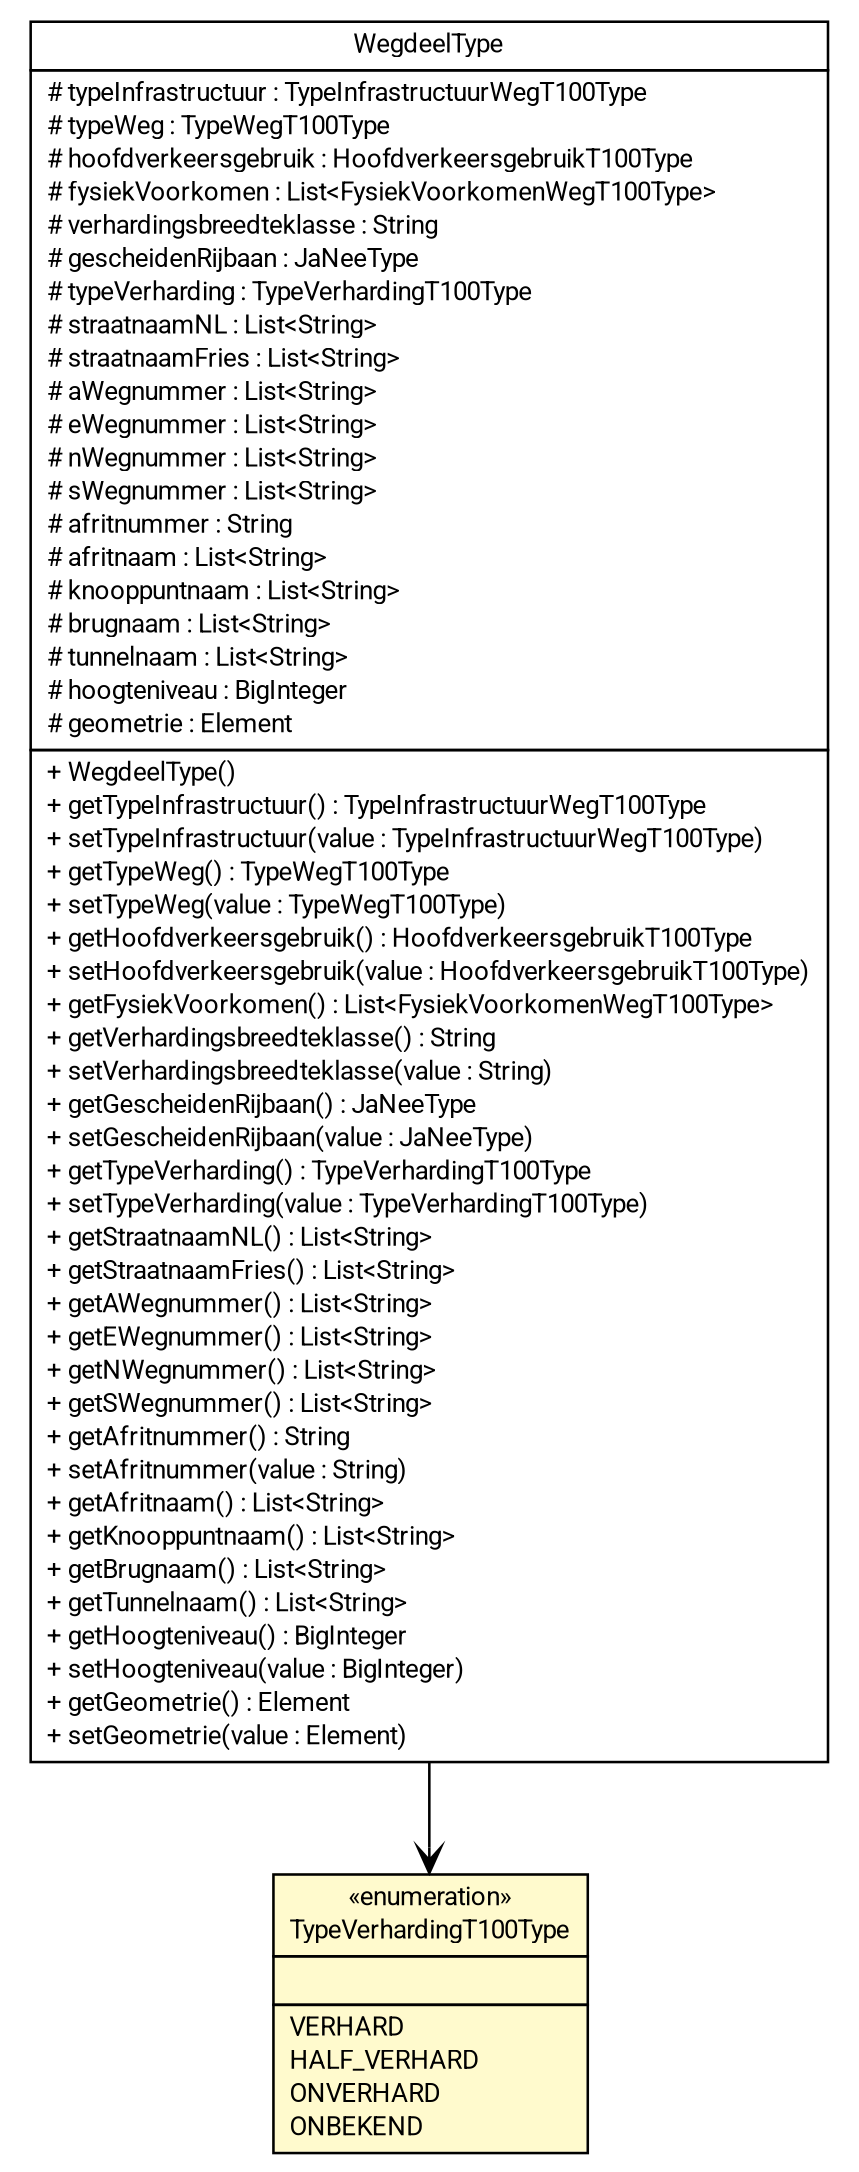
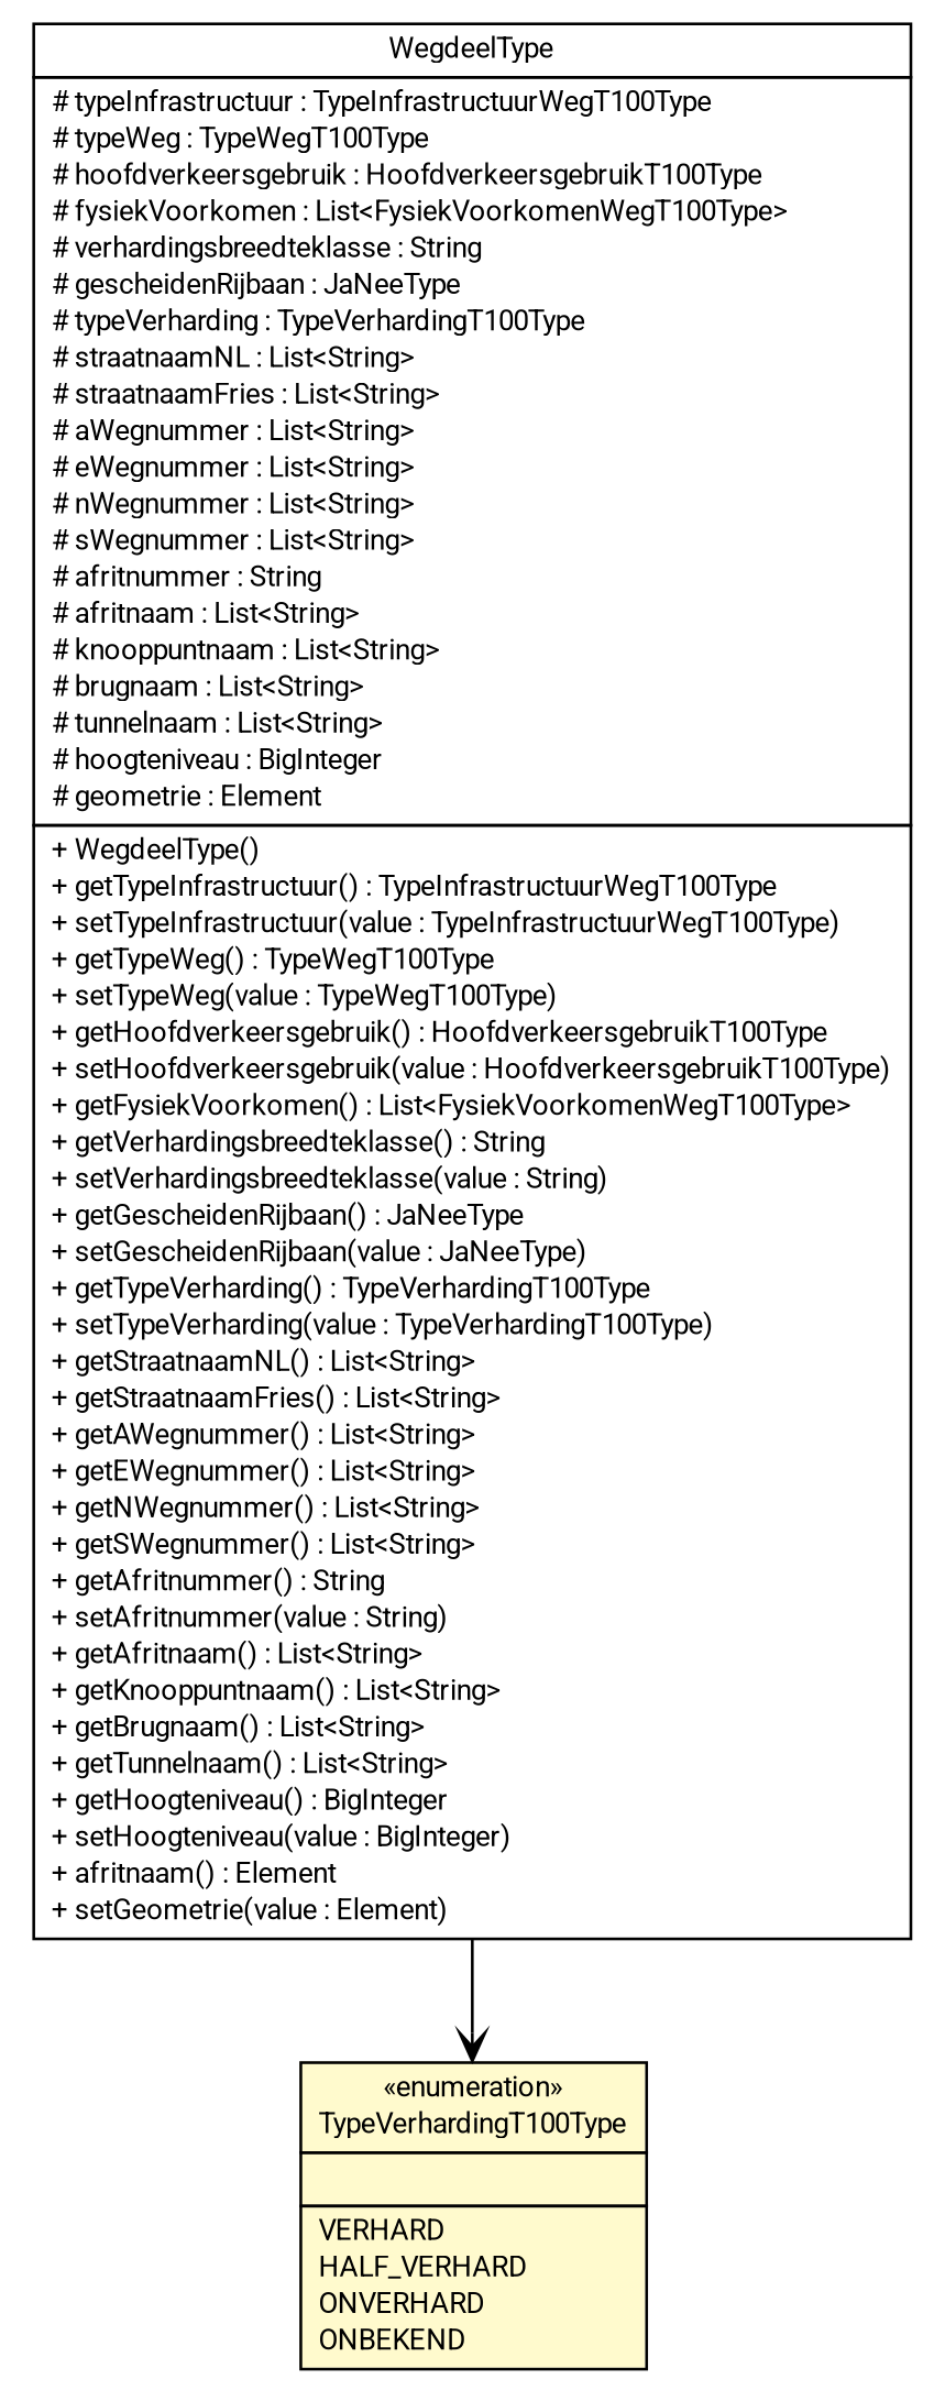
  digraph {
    nodesep=0.25
    ranksep=0.5
    fontname=Roboto
    node [fontcolor=black fontname=Roboto fontsize=10.0 shape=plaintext]
-   n1 [label=<<table title="nl.b3p.topnl.top100nl.WegdeelType" border="0" cellborder="1" cellspacing="0" cellpadding="2" port="p" href="./WegdeelType.html"> 		<tr><td><table border="0" cellspacing="0" cellpadding="1"> <tr><td align="center" balign="center"> WegdeelType </td></tr> 		</table></td></tr> 		<tr><td><table border="0" cellspacing="0" cellpadding="1"> <tr><td align="left" balign="left"> # typeInfrastructuur : TypeInfrastructuurWegT100Type </td></tr> <tr><td align="left" balign="left"> # typeWeg : TypeWegT100Type </td></tr> <tr><td align="left" balign="left"> # hoofdverkeersgebruik : HoofdverkeersgebruikT100Type </td></tr> <tr><td align="left" balign="left"> # fysiekVoorkomen : List&lt;FysiekVoorkomenWegT100Type&gt; </td></tr> <tr><td align="left" balign="left"> # verhardingsbreedteklasse : String </td></tr> <tr><td align="left" balign="left"> # gescheidenRijbaan : JaNeeType </td></tr> <tr><td align="left" balign="left"> # typeVerharding : TypeVerhardingT100Type </td></tr> <tr><td align="left" balign="left"> # straatnaamNL : List&lt;String&gt; </td></tr> <tr><td align="left" balign="left"> # straatnaamFries : List&lt;String&gt; </td></tr> <tr><td align="left" balign="left"> # aWegnummer : List&lt;String&gt; </td></tr> <tr><td align="left" balign="left"> # eWegnummer : List&lt;String&gt; </td></tr> <tr><td align="left" balign="left"> # nWegnummer : List&lt;String&gt; </td></tr> <tr><td align="left" balign="left"> # sWegnummer : List&lt;String&gt; </td></tr> <tr><td align="left" balign="left"> # afritnummer : String </td></tr> <tr><td align="left" balign="left"> # afritnaam : List&lt;String&gt; </td></tr> <tr><td align="left" balign="left"> # knooppuntnaam : List&lt;String&gt; </td></tr> <tr><td align="left" balign="left"> # brugnaam : List&lt;String&gt; </td></tr> <tr><td align="left" balign="left"> # tunnelnaam : List&lt;String&gt; </td></tr> <tr><td align="left" balign="left"> # hoogteniveau : BigInteger </td></tr> <tr><td align="left" balign="left"> # geometrie : Element </td></tr> 		</table></td></tr> 		<tr><td><table border="0" cellspacing="0" cellpadding="1"> <tr><td align="left" balign="left"> + WegdeelType() </td></tr> <tr><td align="left" balign="left"> + getTypeInfrastructuur() : TypeInfrastructuurWegT100Type </td></tr> <tr><td align="left" balign="left"> + setTypeInfrastructuur(value : TypeInfrastructuurWegT100Type) </td></tr> <tr><td align="left" balign="left"> + getTypeWeg() : TypeWegT100Type </td></tr> <tr><td align="left" balign="left"> + setTypeWeg(value : TypeWegT100Type) </td></tr> <tr><td align="left" balign="left"> + getHoofdverkeersgebruik() : HoofdverkeersgebruikT100Type </td></tr> <tr><td align="left" balign="left"> + setHoofdverkeersgebruik(value : HoofdverkeersgebruikT100Type) </td></tr> <tr><td align="left" balign="left"> + getFysiekVoorkomen() : List&lt;FysiekVoorkomenWegT100Type&gt; </td></tr> <tr><td align="left" balign="left"> + getVerhardingsbreedteklasse() : String </td></tr> <tr><td align="left" balign="left"> + setVerhardingsbreedteklasse(value : String) </td></tr> <tr><td align="left" balign="left"> + getGescheidenRijbaan() : JaNeeType </td></tr> <tr><td align="left" balign="left"> + setGescheidenRijbaan(value : JaNeeType) </td></tr> <tr><td align="left" balign="left"> + getTypeVerharding() : TypeVerhardingT100Type </td></tr> <tr><td align="left" balign="left"> + setTypeVerharding(value : TypeVerhardingT100Type) </td></tr> <tr><td align="left" balign="left"> + getStraatnaamNL() : List&lt;String&gt; </td></tr> <tr><td align="left" balign="left"> + getStraatnaamFries() : List&lt;String&gt; </td></tr> <tr><td align="left" balign="left"> + getAWegnummer() : List&lt;String&gt; </td></tr> <tr><td align="left" balign="left"> + getEWegnummer() : List&lt;String&gt; </td></tr> <tr><td align="left" balign="left"> + getNWegnummer() : List&lt;String&gt; </td></tr> <tr><td align="left" balign="left"> + getSWegnummer() : List&lt;String&gt; </td></tr> <tr><td align="left" balign="left"> + getAfritnummer() : String </td></tr> <tr><td align="left" balign="left"> + setAfritnummer(value : String) </td></tr> <tr><td align="left" balign="left"> + getAfritnaam() : List&lt;String&gt; </td></tr> <tr><td align="left" balign="left"> + getKnooppuntnaam() : List&lt;String&gt; </td></tr> <tr><td align="left" balign="left"> + getBrugnaam() : List&lt;String&gt; </td></tr> <tr><td align="left" balign="left"> + getTunnelnaam() : List&lt;String&gt; </td></tr> <tr><td align="left" balign="left"> + getHoogteniveau() : BigInteger </td></tr> <tr><td align="left" balign="left"> + setHoogteniveau(value : BigInteger) </td></tr> <tr><td align="left" balign="left"> + getGeometrie() : Element </td></tr> <tr><td align="left" balign="left"> + setGeometrie(value : Element) </td></tr> 		</table></td></tr> 		</table>>]
+   n1 [label=<<table title="nl.b3p.topnl.top100nl.WegdeelType" border="0" cellborder="1" cellspacing="0" cellpadding="2" port="p" href="./WegdeelType.html"> 		<tr><td><table border="0" cellspacing="0" cellpadding="1"> <tr><td align="center" balign="center"> WegdeelType </td></tr> 		</table></td></tr> 		<tr><td><table border="0" cellspacing="0" cellpadding="1"> <tr><td align="left" balign="left"> # typeInfrastructuur : TypeInfrastructuurWegT100Type </td></tr> <tr><td align="left" balign="left"> # typeWeg : TypeWegT100Type </td></tr> <tr><td align="left" balign="left"> # hoofdverkeersgebruik : HoofdverkeersgebruikT100Type </td></tr> <tr><td align="left" balign="left"> # fysiekVoorkomen : List&lt;FysiekVoorkomenWegT100Type&gt; </td></tr> <tr><td align="left" balign="left"> # verhardingsbreedteklasse : String </td></tr> <tr><td align="left" balign="left"> # gescheidenRijbaan : JaNeeType </td></tr> <tr><td align="left" balign="left"> # typeVerharding : TypeVerhardingT100Type </td></tr> <tr><td align="left" balign="left"> # straatnaamNL : List&lt;String&gt; </td></tr> <tr><td align="left" balign="left"> # straatnaamFries : List&lt;String&gt; </td></tr> <tr><td align="left" balign="left"> # aWegnummer : List&lt;String&gt; </td></tr> <tr><td align="left" balign="left"> # eWegnummer : List&lt;String&gt; </td></tr> <tr><td align="left" balign="left"> # nWegnummer : List&lt;String&gt; </td></tr> <tr><td align="left" balign="left"> # sWegnummer : List&lt;String&gt; </td></tr> <tr><td align="left" balign="left"> # afritnummer : String </td></tr> <tr><td align="left" balign="left"> # afritnaam : List&lt;String&gt; </td></tr> <tr><td align="left" balign="left"> # knooppuntnaam : List&lt;String&gt; </td></tr> <tr><td align="left" balign="left"> # brugnaam : List&lt;String&gt; </td></tr> <tr><td align="left" balign="left"> # tunnelnaam : List&lt;String&gt; </td></tr> <tr><td align="left" balign="left"> # hoogteniveau : BigInteger </td></tr> <tr><td align="left" balign="left"> # geometrie : Element </td></tr> 		</table></td></tr> 		<tr><td><table border="0" cellspacing="0" cellpadding="1"> <tr><td align="left" balign="left"> + WegdeelType() </td></tr> <tr><td align="left" balign="left"> + getTypeInfrastructuur() : TypeInfrastructuurWegT100Type </td></tr> <tr><td align="left" balign="left"> + setTypeInfrastructuur(value : TypeInfrastructuurWegT100Type) </td></tr> <tr><td align="left" balign="left"> + getTypeWeg() : TypeWegT100Type </td></tr> <tr><td align="left" balign="left"> + setTypeWeg(value : TypeWegT100Type) </td></tr> <tr><td align="left" balign="left"> + getHoofdverkeersgebruik() : HoofdverkeersgebruikT100Type </td></tr> <tr><td align="left" balign="left"> + setHoofdverkeersgebruik(value : HoofdverkeersgebruikT100Type) </td></tr> <tr><td align="left" balign="left"> + getFysiekVoorkomen() : List&lt;FysiekVoorkomenWegT100Type&gt; </td></tr> <tr><td align="left" balign="left"> + getVerhardingsbreedteklasse() : String </td></tr> <tr><td align="left" balign="left"> + setVerhardingsbreedteklasse(value : String) </td></tr> <tr><td align="left" balign="left"> + getGescheidenRijbaan() : JaNeeType </td></tr> <tr><td align="left" balign="left"> + setGescheidenRijbaan(value : JaNeeType) </td></tr> <tr><td align="left" balign="left"> + getTypeVerharding() : TypeVerhardingT100Type </td></tr> <tr><td align="left" balign="left"> + setTypeVerharding(value : TypeVerhardingT100Type) </td></tr> <tr><td align="left" balign="left"> + getStraatnaamNL() : List&lt;String&gt; </td></tr> <tr><td align="left" balign="left"> + getStraatnaamFries() : List&lt;String&gt; </td></tr> <tr><td align="left" balign="left"> + getAWegnummer() : List&lt;String&gt; </td></tr> <tr><td align="left" balign="left"> + getEWegnummer() : List&lt;String&gt; </td></tr> <tr><td align="left" balign="left"> + getNWegnummer() : List&lt;String&gt; </td></tr> <tr><td align="left" balign="left"> + getSWegnummer() : List&lt;String&gt; </td></tr> <tr><td align="left" balign="left"> + getAfritnummer() : String </td></tr> <tr><td align="left" balign="left"> + setAfritnummer(value : String) </td></tr> <tr><td align="left" balign="left"> + getAfritnaam() : List&lt;String&gt; </td></tr> <tr><td align="left" balign="left"> + getKnooppuntnaam() : List&lt;String&gt; </td></tr> <tr><td align="left" balign="left"> + getBrugnaam() : List&lt;String&gt; </td></tr> <tr><td align="left" balign="left"> + getTunnelnaam() : List&lt;String&gt; </td></tr> <tr><td align="left" balign="left"> + getHoogteniveau() : BigInteger </td></tr> <tr><td align="left" balign="left"> + setHoogteniveau(value : BigInteger) </td></tr> <tr><td align="left" balign="left"> + afritnaam() : Element </td></tr> <tr><td align="left" balign="left"> + setGeometrie(value : Element) </td></tr> 		</table></td></tr> 		</table>>]
    n2 [label=<<table title="nl.b3p.topnl.top100nl.TypeVerhardingT100Type" border="0" cellborder="1" cellspacing="0" cellpadding="2" port="p" bgcolor="lemonChiffon" href="./TypeVerhardingT100Type.html"> 		<tr><td><table border="0" cellspacing="0" cellpadding="1"> <tr><td align="center" balign="center"> &#171;enumeration&#187; </td></tr> <tr><td align="center" balign="center"> TypeVerhardingT100Type </td></tr> 		</table></td></tr> 		<tr><td><table border="0" cellspacing="0" cellpadding="1"> <tr><td align="left" balign="left">  </td></tr> 		</table></td></tr> 		<tr><td><table border="0" cellspacing="0" cellpadding="1"> <tr><td align="left" balign="left"> VERHARD </td></tr> <tr><td align="left" balign="left"> HALF_VERHARD </td></tr> <tr><td align="left" balign="left"> ONVERHARD </td></tr> <tr><td align="left" balign="left"> ONBEKEND </td></tr> 		</table></td></tr> 		</table>>]
    n1 -> n2 [arrowhead=open color=black fontcolor=black fontname=Roboto fontsize=10.0 headport=p labelfontname=Helvetica labelfontsize=10 tailport=p]
  }
